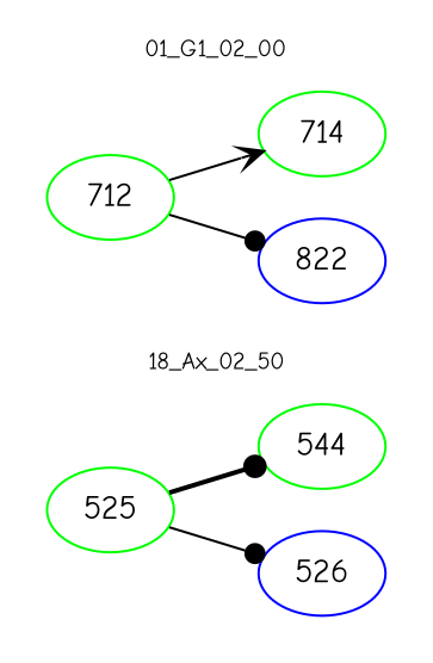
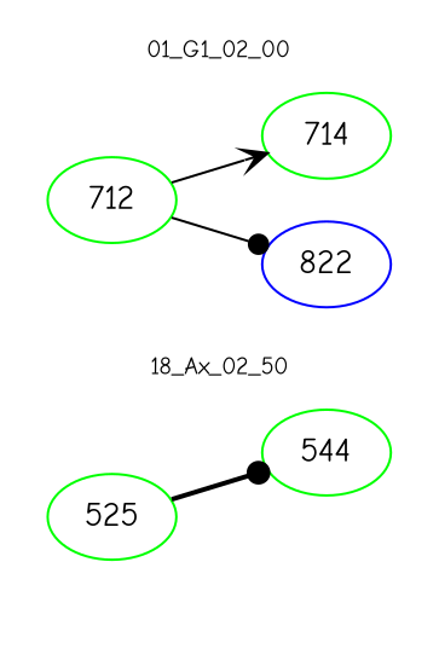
  digraph {
    fontname="Comic Neue"
    rankdir=LR
    node [color=green fontname="Comic Neue"]
    edge [arrowhead=dot color=black fontname="Comic Neue" style=solid]
    n1 [label=525]
-   n2 [color=blue label=526]
    n3 [label=544]
    n4 [label=712]
    n5 [color=blue label=822]
    n6 [label=714]
    subgraph cluster_1 {
      color=white
      fontsize=10
      label="18_Ax_02_50"
      n1
-     n2
      n3
    }
    subgraph cluster_2 {
      color=white
      fontsize=10
      label="01_G1_02_00"
      n4
      n5
      n6
    }
-   n1 -> n2
    n1 -> n3 [style=bold]
    n4 -> n5
    n4 -> n6 [arrowhead=vee]
  }
